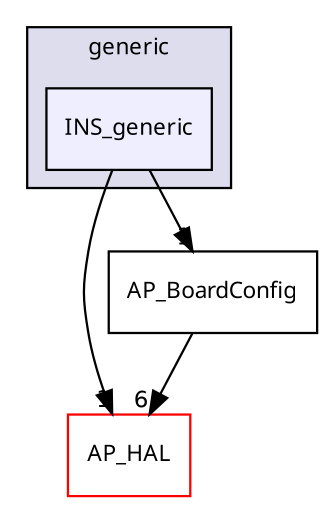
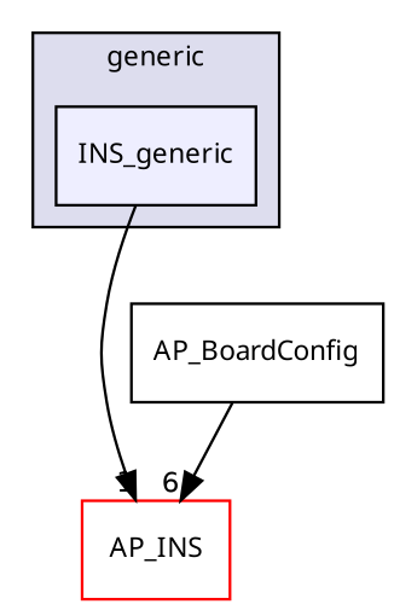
  digraph {
    compound=true
    fontname="Noto Sans"
    node [fontname="Noto Sans" fontsize=10 shape=box style=filled]
    edge [fontname="Noto Sans" headlabel=1 labeldistance=1.5 labelfontname=Helvetica labelfontsize=10]
    n1 [fillcolor="#eeeeff" label=INS_generic pencolor=black]
-   n2 [color=red fillcolor=white label=AP_HAL]
+   n2 [color=red fillcolor=white label=AP_INS]
    n3 [label=AP_BoardConfig style=""]
    subgraph cluster_1 {
      bgcolor="#ddddee"
      fontsize=10
      label=generic
      pencolor=black
      n1
    }
    n1 -> n2
-   n1 -> n3
    n3 -> n2 [headlabel=6]
  }
